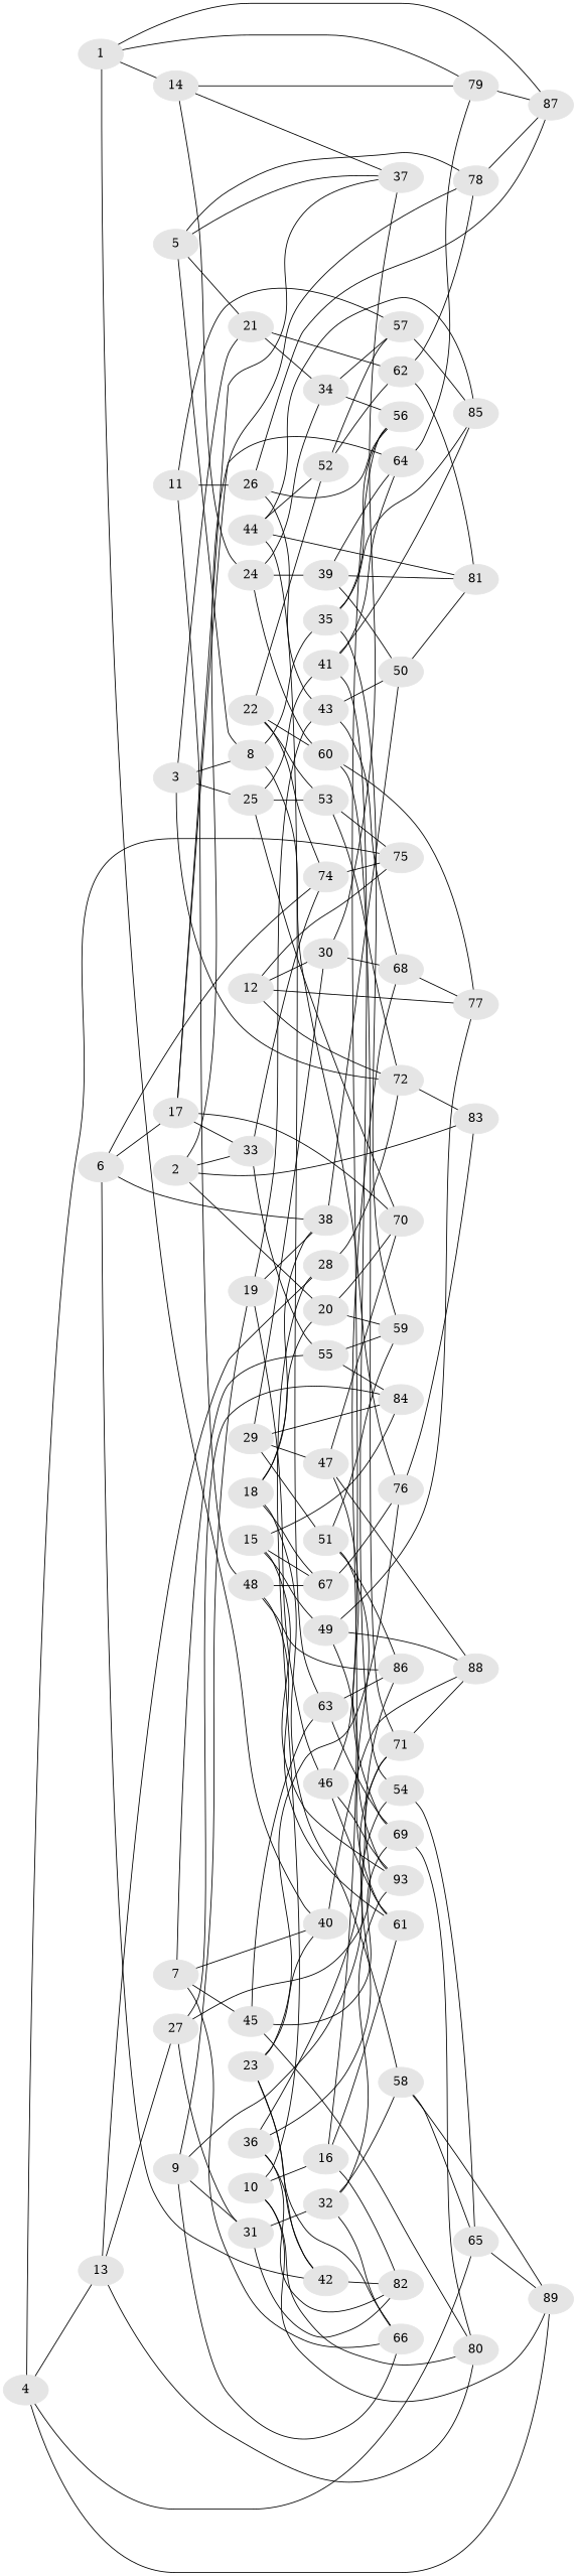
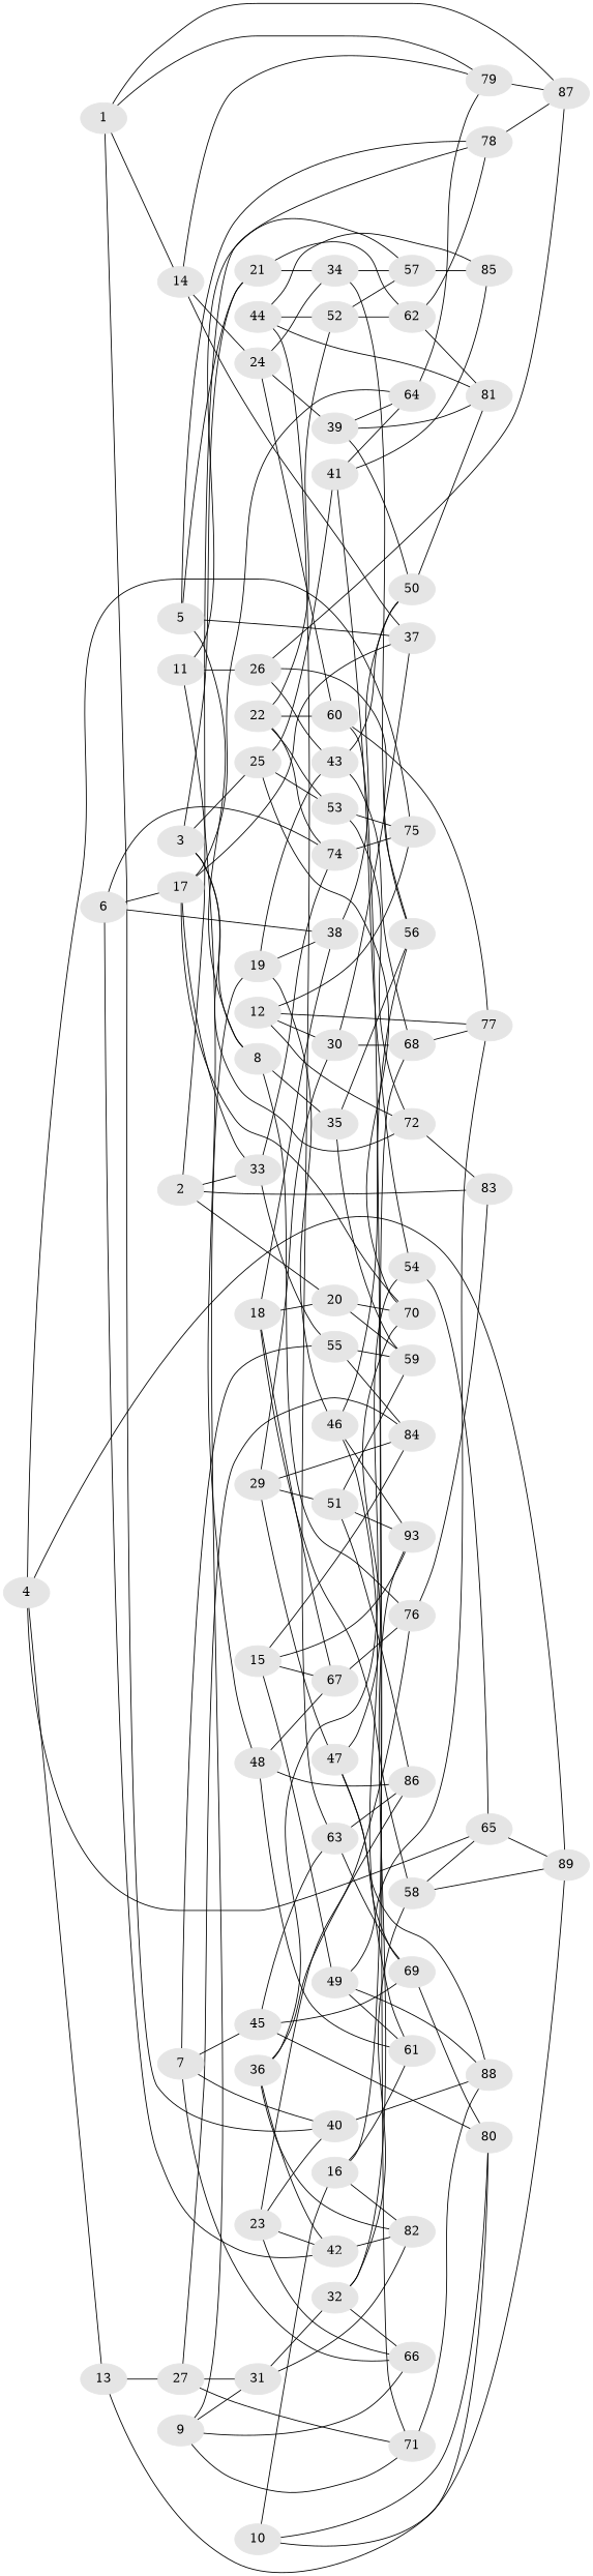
  graph {
    rankdir=LR
    node [color=gray90 style=filled]
    1
    14
    40
    79
    87
    37
    24
    88
    2
    20
    33
    78
    83
    70
    59
    74
    55
    3
    8
    21
    25
    72
    35
    76
    34
    62
    53
    41
    4
    13
    65
    75
    89
-   28
    80
    27
    5
    6
    38
    42
    17
    11
    26
    48
    57
    50
    82
    7
    45
    66
    63
    69
    84
    56
    85
    9
    19
    31
    71
    43
    46
    32
    10
    16
    61
    68
    67
    86
    12
    30
    77
    60
    39
    15
    49
    n76 [label=93]
    64
    18
    58
    81
    22
    52
    23
    54
    29
    47
    51
    36
    44
    1 -- 14
    1 -- 40
    1 -- 79
    1 -- 87
    14 -- 79
    14 -- 37
    14 -- 24
    40 -- 88
    79 -- 87
    24 -- 34
    24 -- 60
    24 -- 39
    2 -- 20
    2 -- 33
    2 -- 78
    2 -- 83
    20 -- 70
    20 -- 59
    33 -- 74
    33 -- 55
    78 -- 87
    74 -- 75
    55 -- 59
    55 -- 84
    3 -- 8
    3 -- 21
    3 -- 25
    3 -- 72
    8 -- 35
    8 -- 76
    21 -- 34
    21 -- 62
    25 -- 70
    25 -- 53
    25 -- 41
    72 -- 83
    35 -- 59
    35 -- 56
-   35 -- 85
    76 -- 83
    34 -- 57
    34 -- 56
    62 -- 78
    62 -- 81
    53 -- 72
    53 -- 75
    41 -- 85
    41 -- 64
    41 -- 54
    4 -- 13
    4 -- 65
    4 -- 75
    4 -- 89
-   13 -- 28
    13 -- 80
    13 -- 27
    65 -- 89
-   28 -- 72
    27 -- 84
    27 -- 31
    27 -- 71
    5 -- 37
    5 -- 78
    5 -- 8
    5 -- 21
    6 -- 74
    6 -- 38
    6 -- 42
    6 -- 17
    38 -- 50
    42 -- 82
    17 -- 37
    17 -- 33
    17 -- 70
    17 -- 64
    11 -- 26
    11 -- 48
    11 -- 57
    26 -- 87
    26 -- 56
    26 -- 43
    48 -- 61
    48 -- 67
    48 -- 86
    57 -- 85
    50 -- 81
    7 -- 40
    7 -- 55
    7 -- 45
    7 -- 66
    45 -- 80
    45 -- 63
    45 -- 69
    63 -- 69
    63 -- 86
    69 -- 80
    9 -- 66
    9 -- 19
    9 -- 31
    9 -- 71
    19 -- 38
    19 -- 43
    19 -- 46
    31 -- 82
    31 -- 32
    71 -- 88
    43 -- 50
    43 -- 68
    46 -- 56
    46 -- 61
    46 -- n76
    32 -- 66
    32 -- n76
    32 -- 58
    10 -- 89
-   10 -- 28
    10 -- 80
    10 -- 16
    16 -- 82
    16 -- 61
    16 -- 68
    68 -- 77
    67 -- 76
    12 -- 72
    12 -- 75
    12 -- 30
    12 -- 77
    30 -- 37
    30 -- 68
    60 -- 71
    60 -- 77
    39 -- 50
    39 -- 64
    39 -- 81
    15 -- 84
    15 -- 67
    15 -- 49
    15 -- n76
    49 -- 88
    49 -- 61
    49 -- 77
    64 -- 79
    18 -- 20
    18 -- 38
    18 -- 67
    18 -- 58
    58 -- 65
    58 -- 89
    22 -- 74
    22 -- 53
    22 -- 60
    22 -- 52
    52 -- 62
    52 -- 57
    23 -- 40
    23 -- 76
    23 -- 42
    23 -- 66
    54 -- 65
    29 -- 84
    29 -- 30
    29 -- 47
    29 -- 51
    47 -- 88
    47 -- 70
    47 -- 69
    51 -- 59
    51 -- 86
    51 -- n76
    36 -- 42
    36 -- 82
    36 -- 86
    36 -- 54
    44 -- 63
    44 -- 85
    44 -- 81
    44 -- 52
  }
